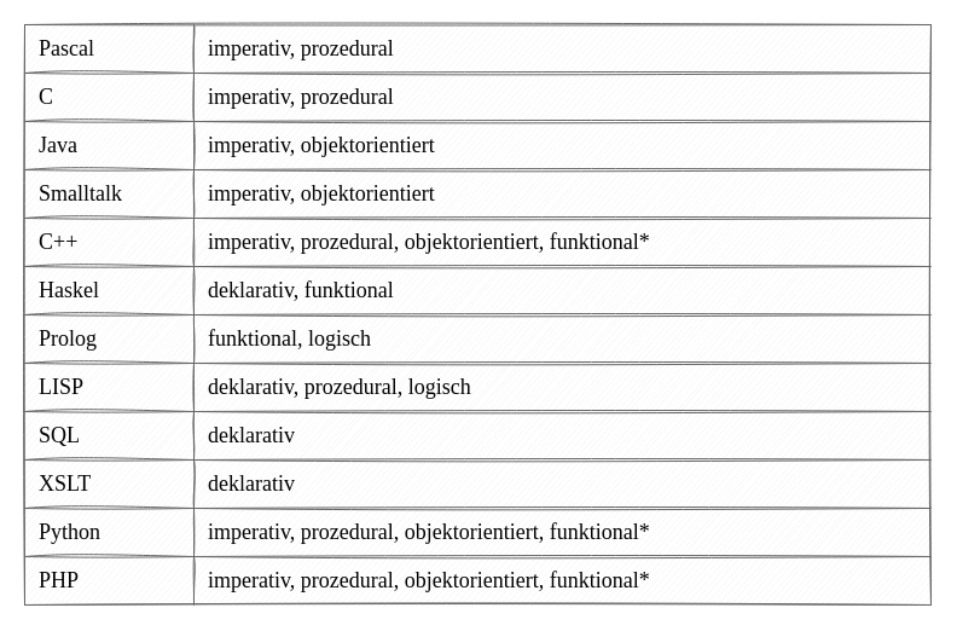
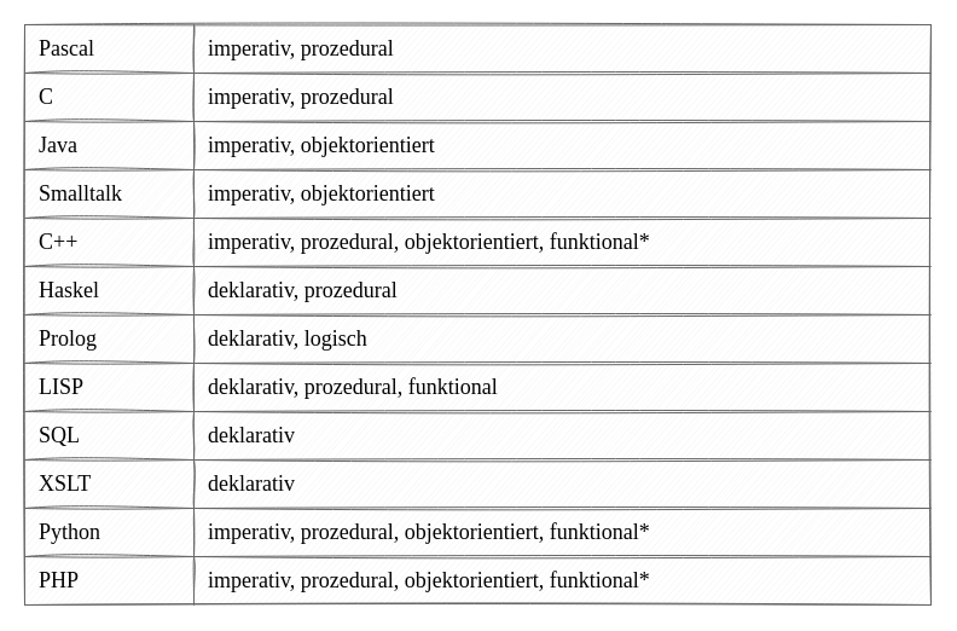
  <mxCell id="0" />
  <mxCell id="1" parent="0" />
  <mxCell id="2" value="" style="shape=table;startSize=0;container=1;collapsible=0;childLayout=tableLayout;sketch=1;align=left;fontFamily=Comic Sans MS;fontSize=18;fillColor=#f5f5f5;strokeColor=#666666;fontColor=#333333;" parent="1" vertex="1"><mxGeometry x="20" y="20" width="750" height="480" as="geometry" /></mxCell>
  <mxCell id="3" value="" style="shape=tableRow;horizontal=0;startSize=0;swimlaneHead=0;swimlaneBody=0;top=0;left=0;bottom=0;right=0;collapsible=0;dropTarget=0;fillColor=none;points=[[0,0.5],[1,0.5]];portConstraint=eastwest;sketch=1;" parent="2" vertex="1"><mxGeometry width="750" height="40" as="geometry" /></mxCell>
  <mxCell id="4" value="Pascal" style="shape=partialRectangle;html=1;whiteSpace=wrap;connectable=0;overflow=hidden;fillColor=none;top=0;left=0;bottom=0;right=0;pointerEvents=1;sketch=1;fontFamily=Comic Sans MS;fontSize=18;align=left;spacingLeft=10;" parent="3" vertex="1"><mxGeometry width="140" height="40" as="geometry"><mxRectangle width="140" height="40" as="alternateBounds" /></mxGeometry></mxCell>
  <mxCell id="5" value="imperativ, prozedural" style="shape=partialRectangle;html=1;whiteSpace=wrap;connectable=0;overflow=hidden;fillColor=none;top=0;left=0;bottom=0;right=0;pointerEvents=1;sketch=1;fontFamily=Comic Sans MS;align=left;fontSize=18;spacingLeft=10;" parent="3" vertex="1"><mxGeometry x="140" width="610" height="40" as="geometry"><mxRectangle width="610" height="40" as="alternateBounds" /></mxGeometry></mxCell>
  <mxCell id="6" value="" style="shape=tableRow;horizontal=0;startSize=0;swimlaneHead=0;swimlaneBody=0;top=0;left=0;bottom=0;right=0;collapsible=0;dropTarget=0;fillColor=none;points=[[0,0.5],[1,0.5]];portConstraint=eastwest;sketch=1;" parent="2" vertex="1"><mxGeometry y="40" width="750" height="40" as="geometry" /></mxCell>
  <mxCell id="7" value="C" style="shape=partialRectangle;html=1;whiteSpace=wrap;connectable=0;overflow=hidden;fillColor=none;top=0;left=0;bottom=0;right=0;pointerEvents=1;sketch=1;fontFamily=Comic Sans MS;align=left;fontSize=18;spacingLeft=10;" parent="6" vertex="1"><mxGeometry width="140" height="40" as="geometry"><mxRectangle width="140" height="40" as="alternateBounds" /></mxGeometry></mxCell>
  <mxCell id="8" value="imperativ, prozedural" style="shape=partialRectangle;html=1;whiteSpace=wrap;connectable=0;overflow=hidden;fillColor=none;top=0;left=0;bottom=0;right=0;pointerEvents=1;sketch=1;fontFamily=Comic Sans MS;align=left;fontSize=18;spacingLeft=10;" parent="6" vertex="1"><mxGeometry x="140" width="610" height="40" as="geometry"><mxRectangle width="610" height="40" as="alternateBounds" /></mxGeometry></mxCell>
  <mxCell id="9" value="" style="shape=tableRow;horizontal=0;startSize=0;swimlaneHead=0;swimlaneBody=0;top=0;left=0;bottom=0;right=0;collapsible=0;dropTarget=0;fillColor=none;points=[[0,0.5],[1,0.5]];portConstraint=eastwest;sketch=1;" parent="2" vertex="1"><mxGeometry y="80" width="750" height="40" as="geometry" /></mxCell>
  <mxCell id="10" value="Java" style="shape=partialRectangle;html=1;whiteSpace=wrap;connectable=0;overflow=hidden;fillColor=none;top=0;left=0;bottom=0;right=0;pointerEvents=1;sketch=1;fontFamily=Comic Sans MS;align=left;fontSize=18;spacingLeft=10;" parent="9" vertex="1"><mxGeometry width="140" height="40" as="geometry"><mxRectangle width="140" height="40" as="alternateBounds" /></mxGeometry></mxCell>
  <mxCell id="11" value="imperativ, objektorientiert" style="shape=partialRectangle;html=1;whiteSpace=wrap;connectable=0;overflow=hidden;fillColor=none;top=0;left=0;bottom=0;right=0;pointerEvents=1;sketch=1;fontFamily=Comic Sans MS;align=left;fontSize=18;spacingLeft=10;" parent="9" vertex="1"><mxGeometry x="140" width="610" height="40" as="geometry"><mxRectangle width="610" height="40" as="alternateBounds" /></mxGeometry></mxCell>
  <mxCell id="12" value="" style="shape=tableRow;horizontal=0;startSize=0;swimlaneHead=0;swimlaneBody=0;top=0;left=0;bottom=0;right=0;collapsible=0;dropTarget=0;fillColor=none;points=[[0,0.5],[1,0.5]];portConstraint=eastwest;sketch=1;" parent="2" vertex="1"><mxGeometry y="120" width="750" height="40" as="geometry" /></mxCell>
  <mxCell id="13" value="Smalltalk" style="shape=partialRectangle;html=1;whiteSpace=wrap;connectable=0;overflow=hidden;fillColor=none;top=0;left=0;bottom=0;right=0;pointerEvents=1;sketch=1;fontFamily=Comic Sans MS;align=left;fontSize=18;spacingLeft=10;" parent="12" vertex="1"><mxGeometry width="140" height="40" as="geometry"><mxRectangle width="140" height="40" as="alternateBounds" /></mxGeometry></mxCell>
  <mxCell id="14" value="imperativ, objektorientiert" style="shape=partialRectangle;html=1;whiteSpace=wrap;connectable=0;overflow=hidden;fillColor=none;top=0;left=0;bottom=0;right=0;pointerEvents=1;sketch=1;fontFamily=Comic Sans MS;align=left;fontSize=18;spacingLeft=10;" parent="12" vertex="1"><mxGeometry x="140" width="610" height="40" as="geometry"><mxRectangle width="610" height="40" as="alternateBounds" /></mxGeometry></mxCell>
  <mxCell id="15" value="" style="shape=tableRow;horizontal=0;startSize=0;swimlaneHead=0;swimlaneBody=0;top=0;left=0;bottom=0;right=0;collapsible=0;dropTarget=0;fillColor=none;points=[[0,0.5],[1,0.5]];portConstraint=eastwest;sketch=1;" parent="2" vertex="1"><mxGeometry y="160" width="750" height="40" as="geometry" /></mxCell>
  <mxCell id="16" value="C++" style="shape=partialRectangle;html=1;whiteSpace=wrap;connectable=0;overflow=hidden;fillColor=none;top=0;left=0;bottom=0;right=0;pointerEvents=1;sketch=1;fontFamily=Comic Sans MS;align=left;fontSize=18;spacingLeft=10;" parent="15" vertex="1"><mxGeometry width="140" height="40" as="geometry"><mxRectangle width="140" height="40" as="alternateBounds" /></mxGeometry></mxCell>
  <mxCell id="17" value="imperativ, prozedural, objektorientiert, funktional*" style="shape=partialRectangle;html=1;whiteSpace=wrap;connectable=0;overflow=hidden;fillColor=none;top=0;left=0;bottom=0;right=0;pointerEvents=1;sketch=1;fontFamily=Comic Sans MS;align=left;fontSize=18;spacingLeft=10;" parent="15" vertex="1"><mxGeometry x="140" width="610" height="40" as="geometry"><mxRectangle width="610" height="40" as="alternateBounds" /></mxGeometry></mxCell>
  <mxCell id="18" value="" style="shape=tableRow;horizontal=0;startSize=0;swimlaneHead=0;swimlaneBody=0;top=0;left=0;bottom=0;right=0;collapsible=0;dropTarget=0;fillColor=none;points=[[0,0.5],[1,0.5]];portConstraint=eastwest;sketch=1;" parent="2" vertex="1"><mxGeometry y="200" width="750" height="40" as="geometry" /></mxCell>
  <mxCell id="19" value="Haskel" style="shape=partialRectangle;html=1;whiteSpace=wrap;connectable=0;overflow=hidden;fillColor=none;top=0;left=0;bottom=0;right=0;pointerEvents=1;sketch=1;fontFamily=Comic Sans MS;align=left;fontSize=18;spacingLeft=10;" parent="18" vertex="1"><mxGeometry width="140" height="40" as="geometry"><mxRectangle width="140" height="40" as="alternateBounds" /></mxGeometry></mxCell>
- <mxCell id="20" value="deklarativ, funktional" style="shape=partialRectangle;html=1;whiteSpace=wrap;connectable=0;overflow=hidden;fillColor=none;top=0;left=0;bottom=0;right=0;pointerEvents=1;sketch=1;fontFamily=Comic Sans MS;align=left;fontSize=18;spacingLeft=10;" parent="18" vertex="1"><mxGeometry x="140" width="610" height="40" as="geometry"><mxRectangle width="610" height="40" as="alternateBounds" /></mxGeometry></mxCell>
+ <mxCell id="20" value="deklarativ, prozedural" style="shape=partialRectangle;html=1;whiteSpace=wrap;connectable=0;overflow=hidden;fillColor=none;top=0;left=0;bottom=0;right=0;pointerEvents=1;sketch=1;fontFamily=Comic Sans MS;align=left;fontSize=18;spacingLeft=10;" parent="18" vertex="1"><mxGeometry x="140" width="610" height="40" as="geometry"><mxRectangle width="610" height="40" as="alternateBounds" /></mxGeometry></mxCell>
  <mxCell id="21" value="" style="shape=tableRow;horizontal=0;startSize=0;swimlaneHead=0;swimlaneBody=0;top=0;left=0;bottom=0;right=0;collapsible=0;dropTarget=0;fillColor=none;points=[[0,0.5],[1,0.5]];portConstraint=eastwest;sketch=1;" parent="2" vertex="1"><mxGeometry y="240" width="750" height="40" as="geometry" /></mxCell>
  <mxCell id="22" value="Prolog" style="shape=partialRectangle;html=1;whiteSpace=wrap;connectable=0;overflow=hidden;fillColor=none;top=0;left=0;bottom=0;right=0;pointerEvents=1;sketch=1;fontFamily=Comic Sans MS;align=left;fontSize=18;spacingLeft=10;" parent="21" vertex="1"><mxGeometry width="140" height="40" as="geometry"><mxRectangle width="140" height="40" as="alternateBounds" /></mxGeometry></mxCell>
- <mxCell id="23" value="funktional, logisch" style="shape=partialRectangle;html=1;whiteSpace=wrap;connectable=0;overflow=hidden;fillColor=none;top=0;left=0;bottom=0;right=0;pointerEvents=1;sketch=1;fontFamily=Comic Sans MS;align=left;fontSize=18;spacingLeft=10;" parent="21" vertex="1"><mxGeometry x="140" width="610" height="40" as="geometry"><mxRectangle width="610" height="40" as="alternateBounds" /></mxGeometry></mxCell>
+ <mxCell id="23" value="deklarativ, logisch" style="shape=partialRectangle;html=1;whiteSpace=wrap;connectable=0;overflow=hidden;fillColor=none;top=0;left=0;bottom=0;right=0;pointerEvents=1;sketch=1;fontFamily=Comic Sans MS;align=left;fontSize=18;spacingLeft=10;" parent="21" vertex="1"><mxGeometry x="140" width="610" height="40" as="geometry"><mxRectangle width="610" height="40" as="alternateBounds" /></mxGeometry></mxCell>
  <mxCell id="24" value="" style="shape=tableRow;horizontal=0;startSize=0;swimlaneHead=0;swimlaneBody=0;top=0;left=0;bottom=0;right=0;collapsible=0;dropTarget=0;fillColor=none;points=[[0,0.5],[1,0.5]];portConstraint=eastwest;sketch=1;" parent="2" vertex="1"><mxGeometry y="280" width="750" height="40" as="geometry" /></mxCell>
  <mxCell id="25" value="LISP" style="shape=partialRectangle;html=1;whiteSpace=wrap;connectable=0;overflow=hidden;fillColor=none;top=0;left=0;bottom=0;right=0;pointerEvents=1;sketch=1;fontFamily=Comic Sans MS;align=left;fontSize=18;spacingLeft=10;" parent="24" vertex="1"><mxGeometry width="140" height="40" as="geometry"><mxRectangle width="140" height="40" as="alternateBounds" /></mxGeometry></mxCell>
- <mxCell id="26" value="deklarativ, prozedural, logisch" style="shape=partialRectangle;html=1;whiteSpace=wrap;connectable=0;overflow=hidden;fillColor=none;top=0;left=0;bottom=0;right=0;pointerEvents=1;sketch=1;fontFamily=Comic Sans MS;align=left;fontSize=18;spacingLeft=10;" parent="24" vertex="1"><mxGeometry x="140" width="610" height="40" as="geometry"><mxRectangle width="610" height="40" as="alternateBounds" /></mxGeometry></mxCell>
+ <mxCell id="26" value="deklarativ, prozedural, funktional" style="shape=partialRectangle;html=1;whiteSpace=wrap;connectable=0;overflow=hidden;fillColor=none;top=0;left=0;bottom=0;right=0;pointerEvents=1;sketch=1;fontFamily=Comic Sans MS;align=left;fontSize=18;spacingLeft=10;" parent="24" vertex="1"><mxGeometry x="140" width="610" height="40" as="geometry"><mxRectangle width="610" height="40" as="alternateBounds" /></mxGeometry></mxCell>
  <mxCell id="27" value="" style="shape=tableRow;horizontal=0;startSize=0;swimlaneHead=0;swimlaneBody=0;top=0;left=0;bottom=0;right=0;collapsible=0;dropTarget=0;fillColor=none;points=[[0,0.5],[1,0.5]];portConstraint=eastwest;sketch=1;" parent="2" vertex="1"><mxGeometry y="320" width="750" height="40" as="geometry" /></mxCell>
  <mxCell id="28" value="SQL" style="shape=partialRectangle;html=1;whiteSpace=wrap;connectable=0;overflow=hidden;fillColor=none;top=0;left=0;bottom=0;right=0;pointerEvents=1;sketch=1;fontFamily=Comic Sans MS;align=left;fontSize=18;spacingLeft=10;" parent="27" vertex="1"><mxGeometry width="140" height="40" as="geometry"><mxRectangle width="140" height="40" as="alternateBounds" /></mxGeometry></mxCell>
  <mxCell id="29" value="deklarativ" style="shape=partialRectangle;html=1;whiteSpace=wrap;connectable=0;overflow=hidden;fillColor=none;top=0;left=0;bottom=0;right=0;pointerEvents=1;sketch=1;fontFamily=Comic Sans MS;align=left;fontSize=18;spacingLeft=10;" parent="27" vertex="1"><mxGeometry x="140" width="610" height="40" as="geometry"><mxRectangle width="610" height="40" as="alternateBounds" /></mxGeometry></mxCell>
  <mxCell id="30" value="" style="shape=tableRow;horizontal=0;startSize=0;swimlaneHead=0;swimlaneBody=0;top=0;left=0;bottom=0;right=0;collapsible=0;dropTarget=0;fillColor=none;points=[[0,0.5],[1,0.5]];portConstraint=eastwest;sketch=1;" parent="2" vertex="1"><mxGeometry y="360" width="750" height="40" as="geometry" /></mxCell>
  <mxCell id="31" value="XSLT" style="shape=partialRectangle;html=1;whiteSpace=wrap;connectable=0;overflow=hidden;fillColor=none;top=0;left=0;bottom=0;right=0;pointerEvents=1;sketch=1;fontFamily=Comic Sans MS;align=left;fontSize=18;spacingLeft=10;" parent="30" vertex="1"><mxGeometry width="140" height="40" as="geometry"><mxRectangle width="140" height="40" as="alternateBounds" /></mxGeometry></mxCell>
  <mxCell id="32" value="deklarativ" style="shape=partialRectangle;html=1;whiteSpace=wrap;connectable=0;overflow=hidden;fillColor=none;top=0;left=0;bottom=0;right=0;pointerEvents=1;sketch=1;fontFamily=Comic Sans MS;align=left;fontSize=18;spacingLeft=10;" parent="30" vertex="1"><mxGeometry x="140" width="610" height="40" as="geometry"><mxRectangle width="610" height="40" as="alternateBounds" /></mxGeometry></mxCell>
  <mxCell id="33" value="" style="shape=tableRow;horizontal=0;startSize=0;swimlaneHead=0;swimlaneBody=0;top=0;left=0;bottom=0;right=0;collapsible=0;dropTarget=0;fillColor=none;points=[[0,0.5],[1,0.5]];portConstraint=eastwest;sketch=1;" parent="2" vertex="1"><mxGeometry y="400" width="750" height="40" as="geometry" /></mxCell>
  <mxCell id="34" value="Python" style="shape=partialRectangle;html=1;whiteSpace=wrap;connectable=0;overflow=hidden;fillColor=none;top=0;left=0;bottom=0;right=0;pointerEvents=1;sketch=1;fontFamily=Comic Sans MS;align=left;fontSize=18;spacingLeft=10;" parent="33" vertex="1"><mxGeometry width="140" height="40" as="geometry"><mxRectangle width="140" height="40" as="alternateBounds" /></mxGeometry></mxCell>
  <mxCell id="35" value="imperativ, prozedural, objektorientiert, funktional*" style="shape=partialRectangle;html=1;whiteSpace=wrap;connectable=0;overflow=hidden;fillColor=none;top=0;left=0;bottom=0;right=0;pointerEvents=1;sketch=1;fontFamily=Comic Sans MS;align=left;fontSize=18;spacingLeft=10;" parent="33" vertex="1"><mxGeometry x="140" width="610" height="40" as="geometry"><mxRectangle width="610" height="40" as="alternateBounds" /></mxGeometry></mxCell>
  <mxCell id="36" value="" style="shape=tableRow;horizontal=0;startSize=0;swimlaneHead=0;swimlaneBody=0;top=0;left=0;bottom=0;right=0;collapsible=0;dropTarget=0;fillColor=none;points=[[0,0.5],[1,0.5]];portConstraint=eastwest;sketch=1;" parent="2" vertex="1"><mxGeometry y="440" width="750" height="40" as="geometry" /></mxCell>
  <mxCell id="37" value="PHP" style="shape=partialRectangle;html=1;whiteSpace=wrap;connectable=0;overflow=hidden;fillColor=none;top=0;left=0;bottom=0;right=0;pointerEvents=1;sketch=1;fontFamily=Comic Sans MS;align=left;fontSize=18;spacingLeft=10;" parent="36" vertex="1"><mxGeometry width="140" height="40" as="geometry"><mxRectangle width="140" height="40" as="alternateBounds" /></mxGeometry></mxCell>
  <mxCell id="38" value="imperativ, prozedural, objektorientiert, funktional*" style="shape=partialRectangle;html=1;whiteSpace=wrap;connectable=0;overflow=hidden;fillColor=none;top=0;left=0;bottom=0;right=0;pointerEvents=1;sketch=1;fontFamily=Comic Sans MS;align=left;fontSize=18;spacingLeft=10;" parent="36" vertex="1"><mxGeometry x="140" width="610" height="40" as="geometry"><mxRectangle width="610" height="40" as="alternateBounds" /></mxGeometry></mxCell>
